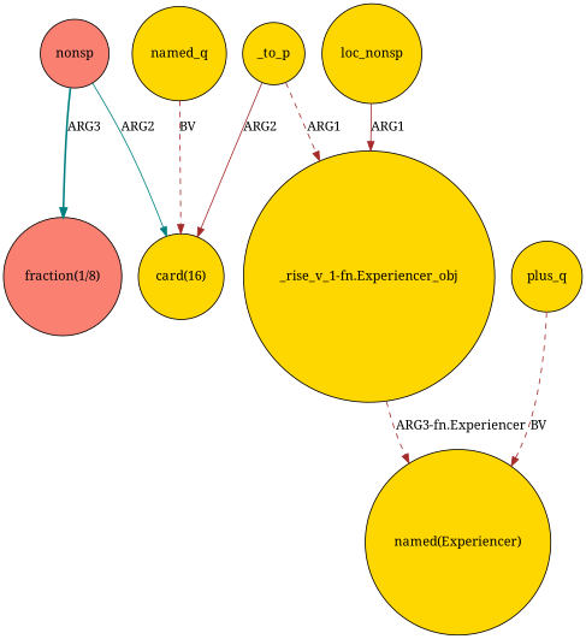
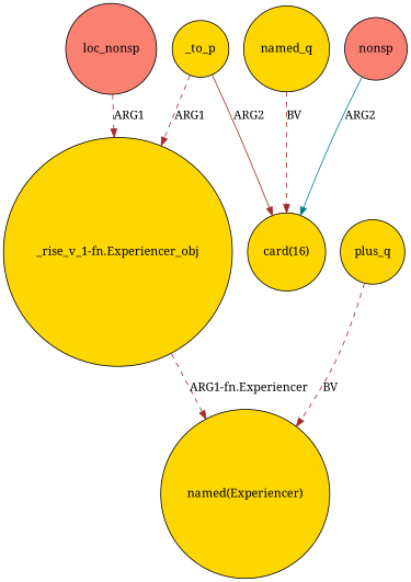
  digraph {
    fontname="Noto Serif"
    node [fillcolor=gold fontname="Noto Serif" shape=circle style=filled]
    edge [color=brown fontname="Noto Serif" style=dashed]
    n1 [fillcolor=salmon label=nonsp]
    "card(16)"
-   "fraction(1/8)" [fillcolor=salmon]
    _to_p
    "_rise_v_1-fn.Experiencer_obj"
    n6 [label="named(Experiencer)"]
-   loc_nonsp
+   loc_nonsp [fillcolor=salmon]
    n8 [label=plus_q]
    n9 [label=named_q]
    n1 -> "card(16)" [color=teal label=ARG2 style=solid]
-   n1 -> "fraction(1/8)" [color=teal label=ARG3 style=bold]
    _to_p -> "card(16)" [label=ARG2 style=solid]
    _to_p -> "_rise_v_1-fn.Experiencer_obj" [label=ARG1]
-   "_rise_v_1-fn.Experiencer_obj" -> n6 [label="ARG3-fn.Experiencer"]
-   loc_nonsp -> "_rise_v_1-fn.Experiencer_obj" [label=ARG1 style=solid]
+   "_rise_v_1-fn.Experiencer_obj" -> n6 [label="ARG1-fn.Experiencer"]
+   loc_nonsp -> "_rise_v_1-fn.Experiencer_obj" [label=ARG1]
    n8 -> n6 [label=BV]
    n9 -> "card(16)" [label=BV]
  }
